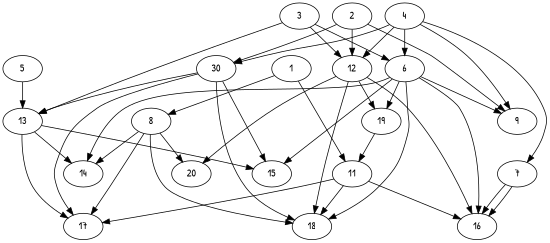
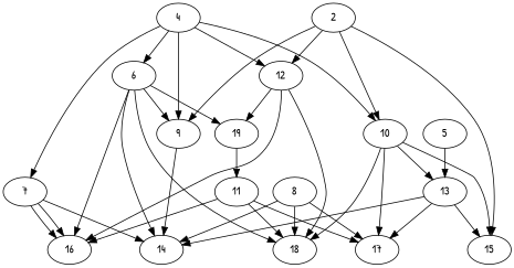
  digraph {
    fontname="Patrick Hand"
    node [alpha=0.06 fontname="Patrick Hand"]
    edge [fontname="Patrick Hand"]
-   1 [expect_size=8594432]
    8 [alpha=0.13 expect_size=29961216]
    11 [alpha=0.13 expect_size=18107392]
    14 [alpha=0.16 expect_size=26499072]
    18 [alpha=0.10 expect_size=40286208]
    17 [alpha=0.02 expect_size=7537664]
-   20 [alpha=0.20 expect_size=45066240]
    16 [alpha=0.08 expect_size=6155264]
    19 [alpha=0.03 expect_size=24794112]
    2 [alpha=0.12 expect_size=49895424]
    9 [alpha=0.09 expect_size=19929088]
-   10 [alpha=0.20 expect_size=41462784 label=30]
+   10 [alpha=0.20 expect_size=41462784]
    12 [expect_size=31355904]
    13 [alpha=0.18 expect_size=12072960]
    15 [alpha=0.13 expect_size=46495744]
-   3 [expect_size=49114112]
    6 [alpha=0.01 expect_size=43293696]
    4 [alpha=0.08 expect_size=11827200]
    7 [alpha=0.14 expect_size=46435328]
    5 [alpha=0.03 expect_size=47581184]
-   1 -> 8
-   1 -> 11
    8 -> 14
    8 -> 18
    8 -> 17
-   8 -> 20
    11 -> 18
    11 -> 17
    11 -> 16
    19 -> 11
    2 -> 9
    2 -> 10
    2 -> 12
+   9 -> 14
    10 -> 18
    10 -> 17
    10 -> 13
    10 -> 15
    12 -> 18
-   12 -> 20
    12 -> 16
    12 -> 19
    13 -> 14
    13 -> 17
    13 -> 15
-   3 -> 12
-   3 -> 13
-   3 -> 6
    6 -> 14
    6 -> 18
    6 -> 16
    6 -> 19
    6 -> 9
-   6 -> 15
+   2 -> 15
    4 -> 9
    4 -> 10
    4 -> 12
    4 -> 6
    4 -> 7
+   7 -> 14
    7 -> 16
    7 -> 16
    5 -> 13
  }
